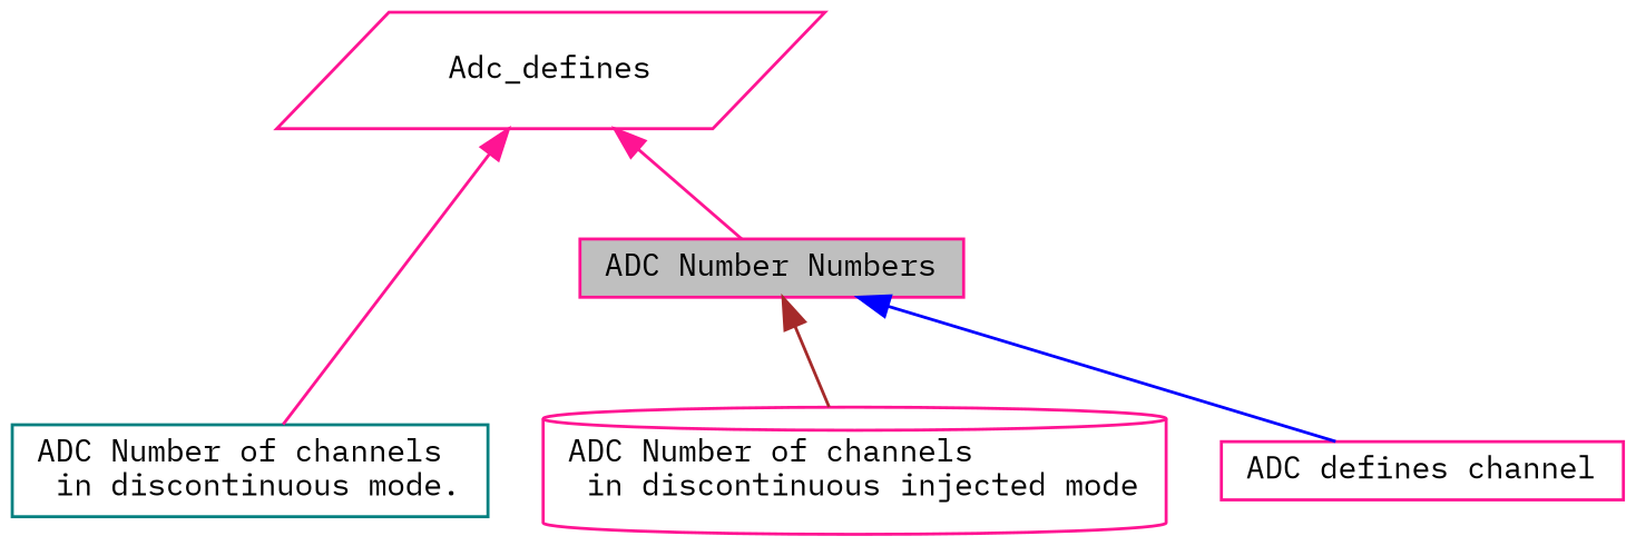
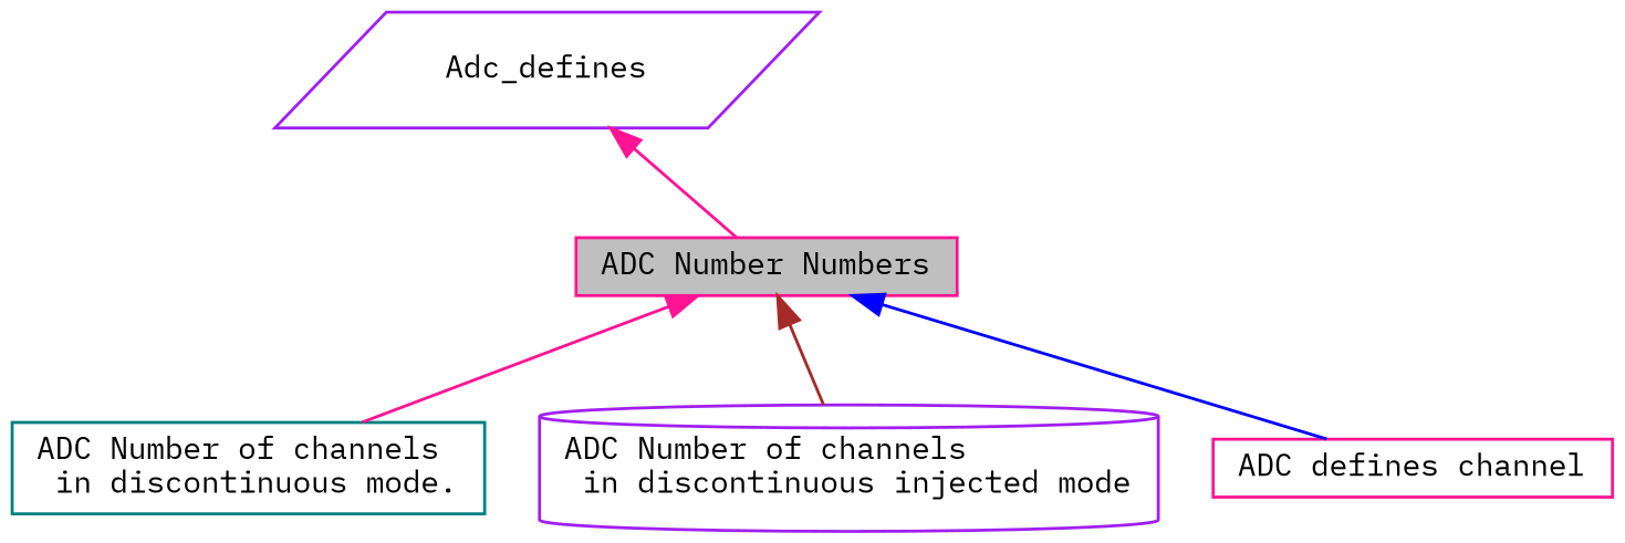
  digraph {
    fontname="IBM Plex Mono"
    rankdir=TB
    node [color=deeppink fillcolor=white fontname="IBM Plex Mono" fontsize=10 shape=box style=filled]
    edge [color=deeppink dir=back fontname="IBM Plex Mono" fontsize=10 labelfontname=Helvetica labelfontsize=10 shape=plaintext style=solid]
    n1 [fillcolor=grey75 fontcolor=black height=0.2 label="ADC Number Numbers" width=0.4]
    n2 [color=teal height=0.2 label="ADC Number of channels\l in discontinuous mode." width=0.4]
-   n3 [height=0.2 label="ADC Number of channels\l in discontinuous injected mode" shape=cylinder width=0.4]
+   n3 [color=purple height=0.2 label="ADC Number of channels\l in discontinuous injected mode" shape=cylinder width=0.4]
    n4 [height=0.2 label="ADC defines channel" width=0.4]
-   n5 [height=0.2 label=Adc_defines shape=parallelogram width=0.4]
-   n5 -> n2
+   n5 [color=purple height=0.2 label=Adc_defines shape=parallelogram width=0.4]
+   n1 -> n2
    n1 -> n3 [color=brown]
    n1 -> n4 [color=blue]
    n5 -> n1
  }
